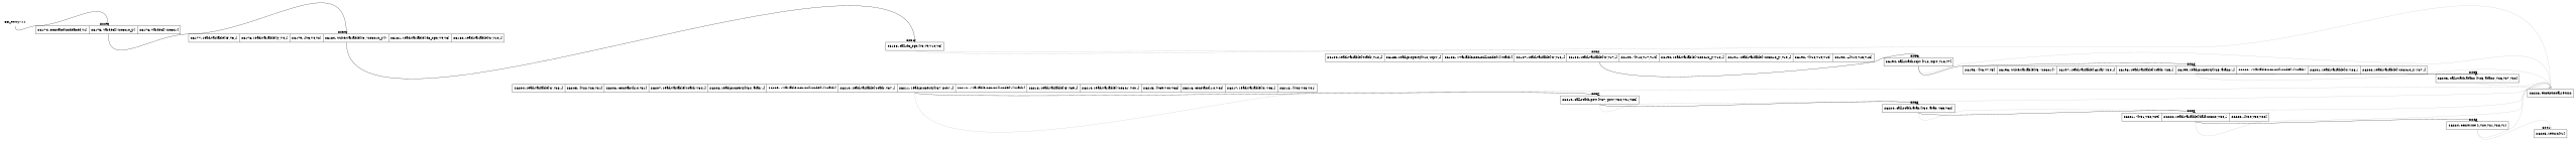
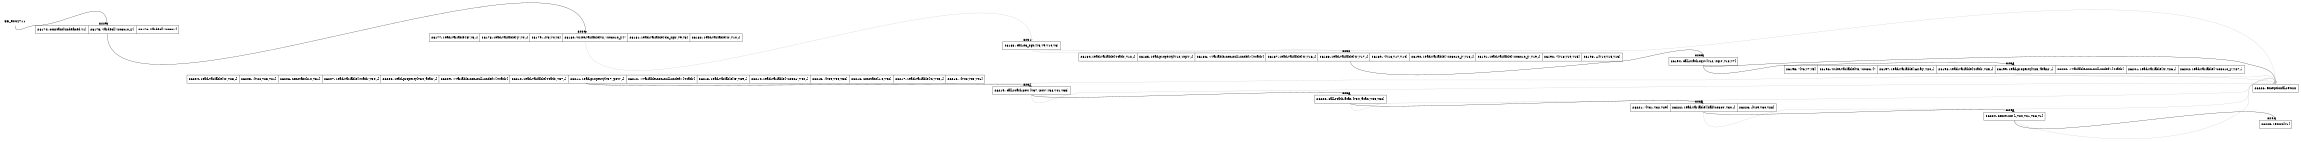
  digraph {
    rankdir=LR
    node [shape=record]
    edge [headport=n tailport=s]
    n1 [label=BB_entry711 shape=none]
    n2 [label="{26174: constant[undefined,v1]|26175: vardecl['\\u03c10_y']|26176: vardecl['\\u03c1']}"]
    n3 [label="{26177: read-variable['F',v3,-]|26178: read-variable['y',v4,-]|26179: -[v3,v4,v2]|26180: write-variable[v2,'\\u03c10_y']*|26181: read-variable['d3_sgn',v9,v8]|26182: read-variable['n',v10,-]}"]
    n4 [label="{26183: call-d3_sgn [v8,v9,v10,v6]}"]
    n5 [label="{26226: exceptional-return}"]
    n6 [label="{26184: read-variable['Math',v12,-]|26185: read-property[v12,'sqrt',-]|26186: \<variable-non-null-undef\>['Math']|26187: read-variable['x',v16,-]|26188: read-variable['x',v17,-]|26189: *[v16,v17,v14]|26190: read-variable['\\u03c10_y',v18,-]|26191: read-variable['\\u03c10_y',v19,-]|26192: *[v18,v19,v15]|26193: +[v14,v15,v13]}"]
    n7 [label="{26194: call-Math.sqrt [v12,'sqrt',v13,v7]}"]
    n8 [label="{26195: *[v6,v7,v5]|26196: write-variable[v5,'\\u03c1']*|26197: read-variable['Array',v20,-]|26198: read-variable['Math',v25,-]|26199: read-property[v25,'atan2',-]|26200: \<variable-non-null-undef\>['Math']|26201: read-variable['x',v26,-]|26202: read-variable['\\u03c10_y',v27,-]}"]
-   n9 [label="{26203: call-Math.atan2 [v25,'atan2',v26,v27,v22]}"]
    n10 [label="{26204: read-variable['n',v23,-]|26205: /[v22,v23,v21]|26206: constant[2.0,v31]|26207: read-variable['Math',v34,-]|26208: read-property[v34,'atan',-]|26209: \<variable-non-null-undef\>['Math']|26210: read-variable['Math',v37,-]|26211: read-property[v37,'pow',-]|26212: \<variable-non-null-undef\>['Math']|26213: read-variable['F',v39,-]|26214: read-variable['\\u03c1',v40,-]|26215: /[v39,v40,v38]|26216: constant[1.0,v42]|26217: read-variable['n',v43,-]|26218: /[v42,v43,v41]}"]
    n11 [label="{26219: call-Math.pow [v37,'pow',v38,v41,v35]}"]
    n12 [label="{26220: call-Math.atan [v34,'atan',v35,v32]}"]
    n13 [label="{26221: *[v31,v32,v29]|26222: read-variable['half\\u03c0',v30,-]|26223: -[v29,v30,v28]}"]
    n14 [label="{26224: construct [-,v20,v21,v28,v1]}"]
    n15 [label="{26225: return[v1]}"]
    n1 -> n2 [headlabel="    8229"]
    n2 -> n3 [headlabel="      8230"]
-   n3 -> n4 [headlabel="      8231"]
+   n3 -> n4 [headlabel="      8231" color=gray]
    n4 -> n5 [color=gray]
    n4 -> n6 [color=gray headlabel="      8232"]
    n6 -> n7 [headlabel="      8233"]
-   n7 -> n5 [color=gray]
+   n7 -> n5 [color=black]
    n7 -> n8 [headlabel="      8234"]
    n8 -> n5 [color=gray]
-   n8 -> n9 [headlabel="      8235"]
-   n9 -> n5 [color=gray]
    n10 -> n5 [color=gray]
    n10 -> n11 [headlabel="      8237"]
    n11 -> n5 [color=gray]
    n11 -> n12 [headlabel="      8238"]
    n12 -> n5 [color=gray]
    n12 -> n13 [headlabel="      8239"]
    n13 -> n5 [color=gray]
    n13 -> n14 [headlabel="      8240"]
    n14 -> n5 [color=gray]
-   n14 -> n15 [headlabel="      8241" color=gray]
+   n14 -> n15 [headlabel="      8241"]
  }
